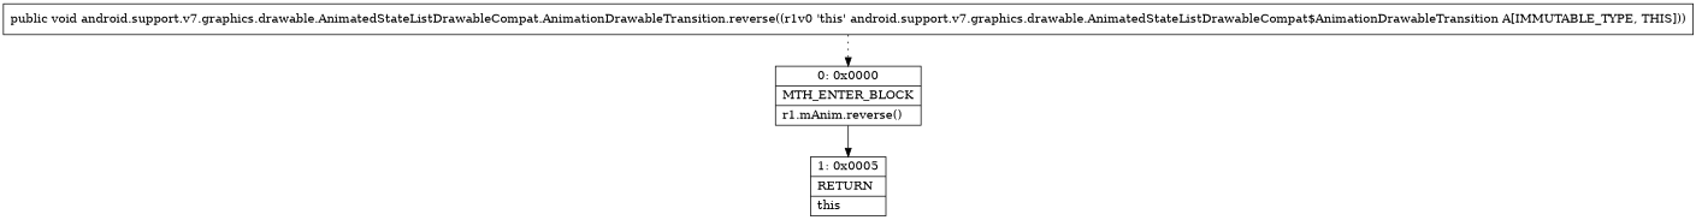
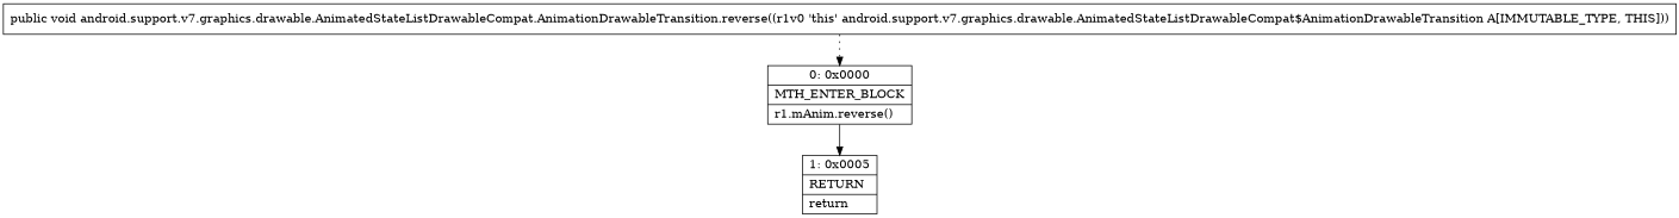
  digraph {
    node [shape=record]
    n1 [label="{0\:\ 0x0000|MTH_ENTER_BLOCK\l|r1.mAnim.reverse()\l}"]
-   n2 [label="{1\:\ 0x0005|RETURN\l|this\l}"]
+   n2 [label="{1\:\ 0x0005|RETURN\l|return\l}"]
    n3 [label="{public void android.support.v7.graphics.drawable.AnimatedStateListDrawableCompat.AnimationDrawableTransition.reverse((r1v0 'this' android.support.v7.graphics.drawable.AnimatedStateListDrawableCompat$AnimationDrawableTransition A[IMMUTABLE_TYPE, THIS])) }"]
    n1 -> n2 [style=solid]
    n3 -> n1 [style=dotted]
  }
